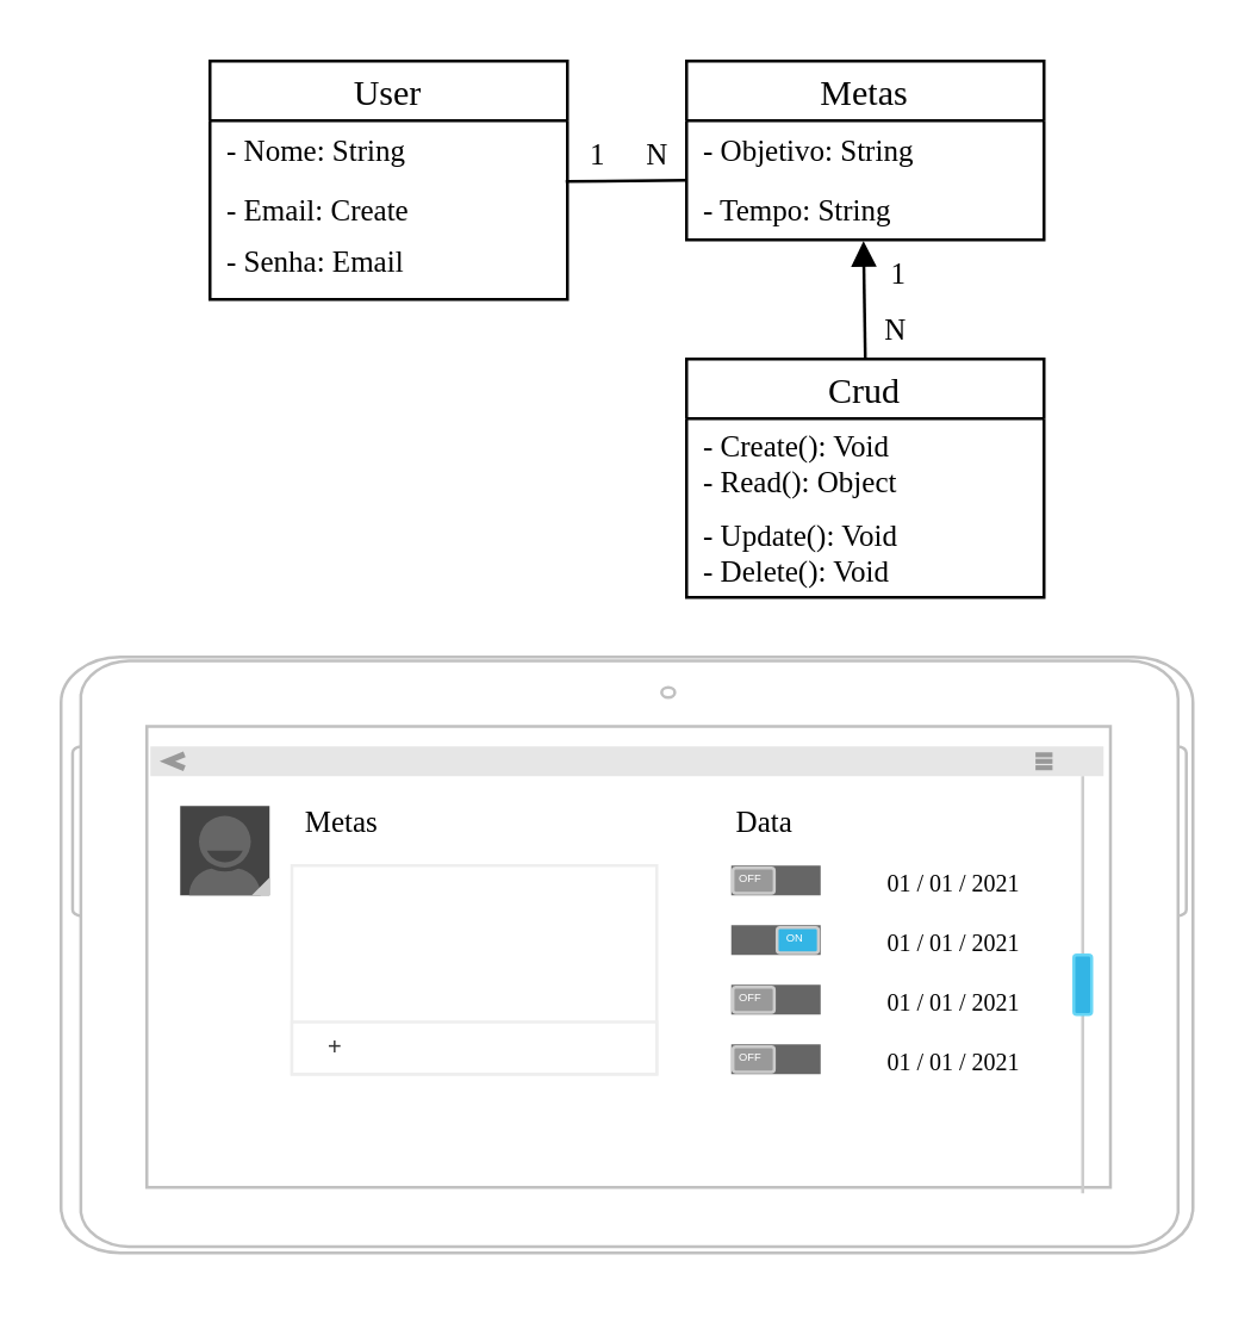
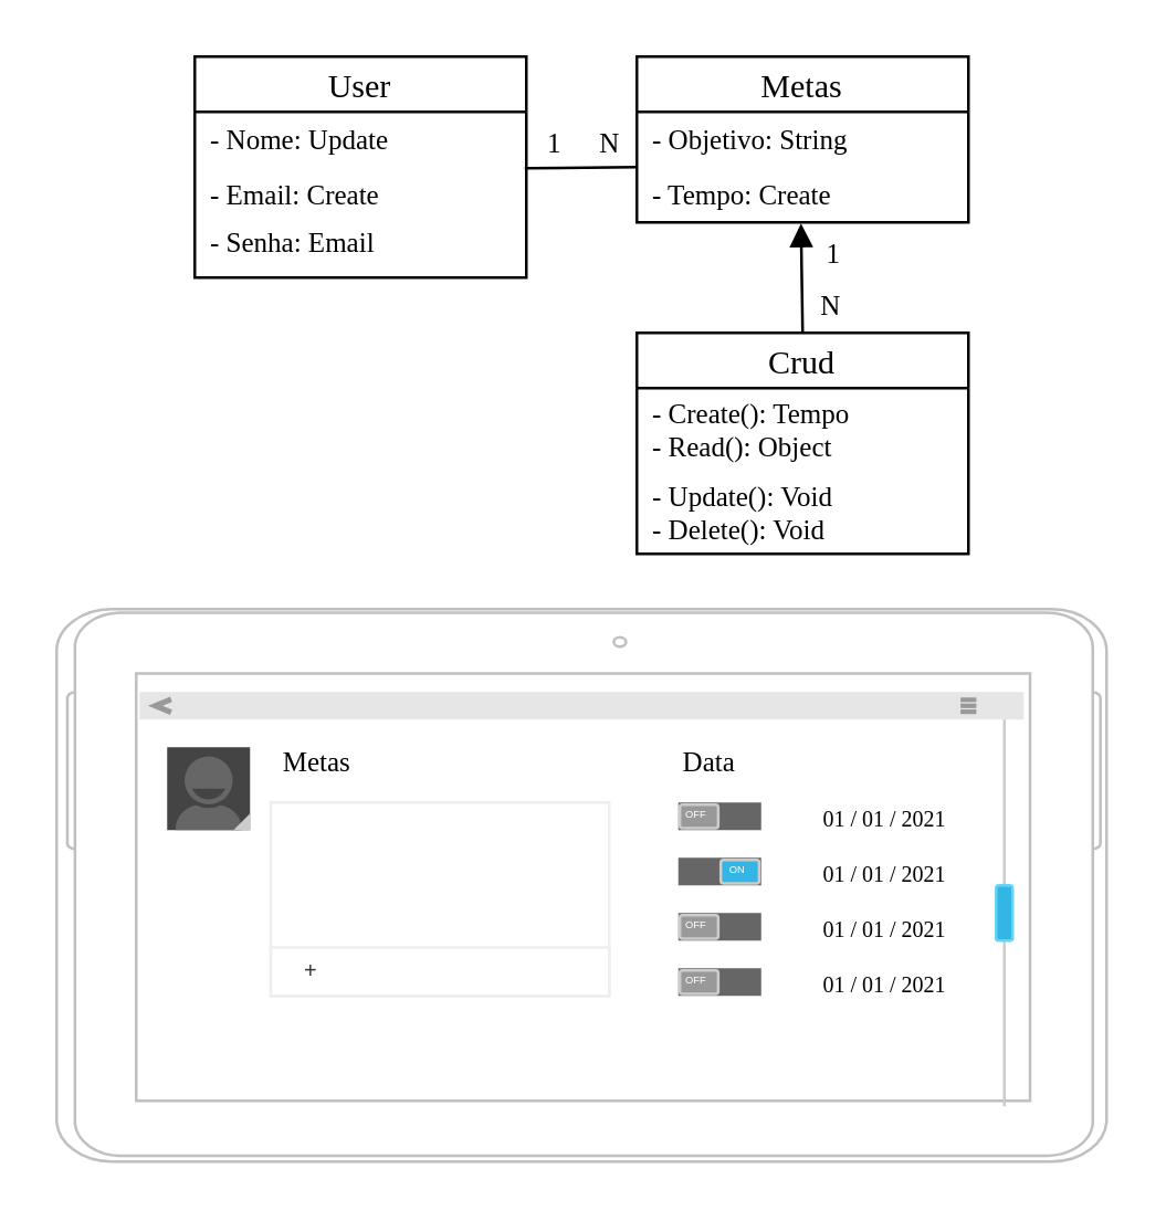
  <mxCell id="0" />
  <mxCell id="1" parent="0" />
  <mxCell id="2" value="User" style="swimlane;fontStyle=0;childLayout=stackLayout;horizontal=1;startSize=20;horizontalStack=0;resizeParent=1;resizeParentMax=0;resizeLast=0;collapsible=1;marginBottom=0;align=center;fontSize=12;fontFamily=Times New Roman;" vertex="1" parent="1"><mxGeometry x="70" y="20" width="120" height="80" as="geometry" /></mxCell>
- <mxCell id="3" value="- Nome: String" style="text;strokeColor=none;fillColor=none;spacingLeft=4;spacingRight=4;overflow=hidden;rotatable=0;points=[[0,0.5],[1,0.5]];portConstraint=eastwest;fontSize=10;fontFamily=Times New Roman;verticalAlign=middle;" vertex="1" parent="2"><mxGeometry y="20" width="120" height="20" as="geometry" /></mxCell>
+ <mxCell id="3" value="- Nome: Update" style="text;strokeColor=none;fillColor=none;spacingLeft=4;spacingRight=4;overflow=hidden;rotatable=0;points=[[0,0.5],[1,0.5]];portConstraint=eastwest;fontSize=10;fontFamily=Times New Roman;verticalAlign=middle;" vertex="1" parent="2"><mxGeometry y="20" width="120" height="20" as="geometry" /></mxCell>
  <mxCell id="4" value="- Email: Create" style="text;strokeColor=none;fillColor=none;spacingLeft=4;spacingRight=4;overflow=hidden;rotatable=0;points=[[0,0.5],[1,0.5]];portConstraint=eastwest;fontSize=10;fontFamily=Times New Roman;verticalAlign=middle;" vertex="1" parent="2"><mxGeometry y="40" width="120" height="20" as="geometry" /></mxCell>
  <mxCell id="5" value="- Senha: Email&#10;" style="text;strokeColor=none;fillColor=none;spacingLeft=4;spacingRight=4;overflow=hidden;rotatable=0;points=[[0,0.5],[1,0.5]];portConstraint=eastwest;fontSize=10;fontFamily=Times New Roman;verticalAlign=middle;" vertex="1" parent="2"><mxGeometry y="60" width="120" height="20" as="geometry" /></mxCell>
  <mxCell id="6" value="Metas" style="swimlane;fontStyle=0;childLayout=stackLayout;horizontal=1;startSize=20;horizontalStack=0;resizeParent=1;resizeParentMax=0;resizeLast=0;collapsible=1;marginBottom=0;align=center;fontSize=12;fontFamily=Times New Roman;" vertex="1" parent="1"><mxGeometry x="230" y="20" width="120" height="60" as="geometry" /></mxCell>
  <mxCell id="7" value="- Objetivo: String" style="text;strokeColor=none;fillColor=none;spacingLeft=4;spacingRight=4;overflow=hidden;rotatable=0;points=[[0,0.5],[1,0.5]];portConstraint=eastwest;fontSize=10;fontFamily=Times New Roman;verticalAlign=middle;" vertex="1" parent="6"><mxGeometry y="20" width="120" height="20" as="geometry" /></mxCell>
- <mxCell id="8" value="- Tempo: String" style="text;strokeColor=none;fillColor=none;spacingLeft=4;spacingRight=4;overflow=hidden;rotatable=0;points=[[0,0.5],[1,0.5]];portConstraint=eastwest;fontSize=10;fontFamily=Times New Roman;verticalAlign=middle;" vertex="1" parent="6"><mxGeometry y="40" width="120" height="20" as="geometry" /></mxCell>
+ <mxCell id="8" value="- Tempo: Create" style="text;strokeColor=none;fillColor=none;spacingLeft=4;spacingRight=4;overflow=hidden;rotatable=0;points=[[0,0.5],[1,0.5]];portConstraint=eastwest;fontSize=10;fontFamily=Times New Roman;verticalAlign=middle;" vertex="1" parent="6"><mxGeometry y="40" width="120" height="20" as="geometry" /></mxCell>
  <mxCell id="9" value="" style="endArrow=none;html=1;rounded=0;fontFamily=Times New Roman;fontSize=10;exitX=0.995;exitY=0.021;exitDx=0;exitDy=0;exitPerimeter=0;" edge="1" parent="1" source="4"><mxGeometry relative="1" as="geometry"><mxPoint x="190" y="80" as="sourcePoint" /><mxPoint x="230" y="60" as="targetPoint" /></mxGeometry></mxCell>
  <mxCell id="10" value="N" style="edgeLabel;html=1;align=center;verticalAlign=middle;resizable=0;points=[];fontSize=10;fontFamily=Times New Roman;" vertex="1" connectable="0" parent="9"><mxGeometry x="0.235" y="2" relative="1" as="geometry"><mxPoint x="5" y="-8" as="offset" /></mxGeometry></mxCell>
  <mxCell id="11" value="1" style="edgeLabel;html=1;align=center;verticalAlign=middle;resizable=0;points=[];fontSize=10;fontFamily=Times New Roman;" vertex="1" connectable="0" parent="9"><mxGeometry x="-0.432" y="-1" relative="1" as="geometry"><mxPoint x="-2" y="-11" as="offset" /></mxGeometry></mxCell>
  <mxCell id="12" value="" style="endArrow=block;html=1;rounded=0;fontFamily=Times New Roman;fontSize=10;entryX=0.495;entryY=1.021;entryDx=0;entryDy=0;entryPerimeter=0;exitX=0.5;exitY=0;exitDx=0;exitDy=0;" edge="1" parent="1" source="15" target="8"><mxGeometry relative="1" as="geometry"><mxPoint x="289" y="120" as="sourcePoint" /><mxPoint x="310" y="90" as="targetPoint" /></mxGeometry></mxCell>
  <mxCell id="13" value="1" style="edgeLabel;html=1;align=center;verticalAlign=middle;resizable=0;points=[];fontSize=10;fontFamily=Times New Roman;" vertex="1" connectable="0" parent="12"><mxGeometry x="0.306" y="2" relative="1" as="geometry"><mxPoint x="13" y="-4" as="offset" /></mxGeometry></mxCell>
  <mxCell id="14" value="N" style="text;html=1;align=center;verticalAlign=middle;resizable=0;points=[];autosize=1;strokeColor=none;fontSize=10;fontFamily=Times New Roman;" vertex="1" parent="1"><mxGeometry x="290" y="100" width="20" height="20" as="geometry" /></mxCell>
  <mxCell id="15" value="Crud" style="swimlane;fontStyle=0;childLayout=stackLayout;horizontal=1;startSize=20;horizontalStack=0;resizeParent=1;resizeParentMax=0;resizeLast=0;collapsible=1;marginBottom=0;align=center;fontSize=12;fontFamily=Times New Roman;" vertex="1" parent="1"><mxGeometry x="230" y="120" width="120" height="80" as="geometry" /></mxCell>
- <mxCell id="16" value="- Create(): Void&#10;- Read(): Object" style="text;strokeColor=none;fillColor=none;spacingLeft=4;spacingRight=4;overflow=hidden;rotatable=0;points=[[0,0.5],[1,0.5]];portConstraint=eastwest;fontSize=10;fontFamily=Times New Roman;verticalAlign=middle;" vertex="1" parent="15"><mxGeometry y="20" width="120" height="30" as="geometry" /></mxCell>
+ <mxCell id="16" value="- Create(): Tempo&#10;- Read(): Object" style="text;strokeColor=none;fillColor=none;spacingLeft=4;spacingRight=4;overflow=hidden;rotatable=0;points=[[0,0.5],[1,0.5]];portConstraint=eastwest;fontSize=10;fontFamily=Times New Roman;verticalAlign=middle;" vertex="1" parent="15"><mxGeometry y="20" width="120" height="30" as="geometry" /></mxCell>
  <mxCell id="17" value="- Update(): Void&#10;- Delete(): Void" style="text;strokeColor=none;fillColor=none;spacingLeft=4;spacingRight=4;overflow=hidden;rotatable=0;points=[[0,0.5],[1,0.5]];portConstraint=eastwest;fontSize=10;fontFamily=Times New Roman;verticalAlign=middle;" vertex="1" parent="15"><mxGeometry y="50" width="120" height="30" as="geometry" /></mxCell>
  <mxCell id="18" value="" style="verticalLabelPosition=bottom;verticalAlign=top;html=1;shadow=0;dashed=0;strokeWidth=1;shape=mxgraph.android.tab2;strokeColor=#c0c0c0;direction=north;fontFamily=Times New Roman;fontSize=10;" vertex="1" parent="1"><mxGeometry x="20" y="220" width="380" height="200" as="geometry" /></mxCell>
  <mxCell id="19" value="" style="verticalLabelPosition=bottom;verticalAlign=top;html=1;shadow=0;dashed=0;strokeWidth=1;shape=mxgraph.android.contact_badge_normal;fontFamily=Times New Roman;fontSize=10;" vertex="1" parent="1"><mxGeometry x="60" y="270" width="30" height="30" as="geometry" /></mxCell>
  <mxCell id="20" value="" style="strokeWidth=1;html=1;shadow=0;dashed=0;shape=mxgraph.android.action_bar_landscape;fillColor=#E6E6E6;strokeColor=#c0c0c0;strokeWidth=2;fontFamily=Times New Roman;fontSize=10;verticalAlign=middle;" vertex="1" parent="1"><mxGeometry x="50" y="250" width="320" height="10" as="geometry" /></mxCell>
  <mxCell id="21" value="" style="verticalLabelPosition=bottom;verticalAlign=top;html=1;shadow=0;dashed=0;strokeWidth=1;shape=mxgraph.android.quickscroll3;dy=0.5;fillColor=#33b5e5;strokeColor=#66D5F5;fontFamily=Times New Roman;fontSize=10;" vertex="1" parent="1"><mxGeometry x="360" y="260" width="6" height="140" as="geometry" /></mxCell>
  <mxCell id="22" value="" style="strokeWidth=1;html=1;shadow=0;dashed=0;shape=mxgraph.android.rrect;rSize=0;strokeColor=#eeeeee;fillColor=#ffffff;gradientColor=none;fontFamily=Times New Roman;fontSize=10;verticalAlign=middle;" vertex="1" parent="1"><mxGeometry x="97.5" y="290" width="122.5" height="70" as="geometry" /></mxCell>
  <mxCell id="23" value="+" style="strokeColor=inherit;fillColor=inherit;gradientColor=inherit;strokeWidth=1;html=1;shadow=0;dashed=0;shape=mxgraph.android.rrect;rSize=0;align=left;spacingLeft=10;fontSize=8;fontColor=#333333;" vertex="1" parent="22"><mxGeometry y="52.5" width="122.5" height="17.5" as="geometry" /></mxCell>
  <mxCell id="24" value="" style="verticalLabelPosition=bottom;verticalAlign=top;html=1;shadow=0;dashed=0;strokeWidth=1;shape=mxgraph.android.switch_off;fillColor=#666666;fontFamily=Times New Roman;fontSize=10;" vertex="1" parent="1"><mxGeometry x="245" y="290" width="30" height="10" as="geometry" /></mxCell>
  <mxCell id="25" value="Data" style="text;html=1;strokeColor=none;fillColor=none;align=center;verticalAlign=middle;whiteSpace=wrap;rounded=0;fontFamily=Times New Roman;fontSize=10;" vertex="1" parent="1"><mxGeometry x="240" y="270" width="32.5" height="10" as="geometry" /></mxCell>
  <mxCell id="26" value="&lt;font style=&quot;font-size: 8px&quot;&gt;01 / 01 / 2021&lt;/font&gt;" style="text;html=1;strokeColor=none;fillColor=none;align=center;verticalAlign=middle;whiteSpace=wrap;rounded=0;fontFamily=Times New Roman;fontSize=10;" vertex="1" parent="1"><mxGeometry x="290" y="290" width="60" height="10" as="geometry" /></mxCell>
  <mxCell id="27" value="Metas" style="text;html=1;strokeColor=none;fillColor=none;align=center;verticalAlign=middle;whiteSpace=wrap;rounded=0;fontFamily=Times New Roman;fontSize=10;" vertex="1" parent="1"><mxGeometry x="97.5" y="270" width="32.5" height="10" as="geometry" /></mxCell>
  <mxCell id="28" value="&lt;font style=&quot;font-size: 8px&quot;&gt;01 / 01 / 2021&lt;/font&gt;" style="text;html=1;strokeColor=none;fillColor=none;align=center;verticalAlign=middle;whiteSpace=wrap;rounded=0;fontFamily=Times New Roman;fontSize=10;" vertex="1" parent="1"><mxGeometry x="290" y="310" width="60" height="10" as="geometry" /></mxCell>
  <mxCell id="29" value="" style="verticalLabelPosition=bottom;verticalAlign=top;html=1;shadow=0;dashed=0;strokeWidth=1;shape=mxgraph.android.switch_off;fillColor=#666666;fontFamily=Times New Roman;fontSize=10;" vertex="1" parent="1"><mxGeometry x="245" y="330" width="30" height="10" as="geometry" /></mxCell>
  <mxCell id="30" value="&lt;font style=&quot;font-size: 8px&quot;&gt;01 / 01 / 2021&lt;/font&gt;" style="text;html=1;strokeColor=none;fillColor=none;align=center;verticalAlign=middle;whiteSpace=wrap;rounded=0;fontFamily=Times New Roman;fontSize=10;" vertex="1" parent="1"><mxGeometry x="290" y="330" width="60" height="10" as="geometry" /></mxCell>
  <mxCell id="31" value="" style="verticalLabelPosition=bottom;verticalAlign=top;html=1;shadow=0;dashed=0;strokeWidth=1;shape=mxgraph.android.switch_off;fillColor=#666666;fontFamily=Times New Roman;fontSize=10;" vertex="1" parent="1"><mxGeometry x="245" y="350" width="30" height="10" as="geometry" /></mxCell>
  <mxCell id="32" value="&lt;font style=&quot;font-size: 8px&quot;&gt;01 / 01 / 2021&lt;/font&gt;" style="text;html=1;strokeColor=none;fillColor=none;align=center;verticalAlign=middle;whiteSpace=wrap;rounded=0;fontFamily=Times New Roman;fontSize=10;" vertex="1" parent="1"><mxGeometry x="290" y="350" width="60" height="10" as="geometry" /></mxCell>
  <mxCell id="33" value="" style="verticalLabelPosition=bottom;verticalAlign=top;html=1;shadow=0;dashed=0;strokeWidth=1;shape=mxgraph.android.switch_on;fillColor=#666666;fontFamily=Times New Roman;fontSize=10;" vertex="1" parent="1"><mxGeometry x="245" y="310" width="30" height="10" as="geometry" /></mxCell>
